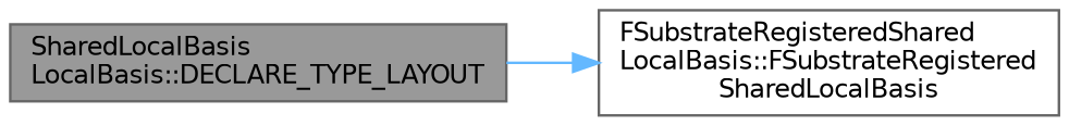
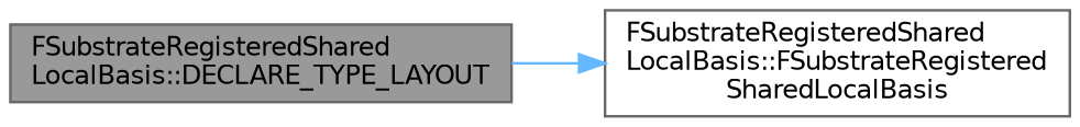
  digraph {
    rankdir=LR
    node [fontname=Helvetica fontsize=10 shape=box style=filled]
-   n1 [color=gray40 fillcolor=grey60 fontcolor=black height=0.2 label="SharedLocalBasis\lLocalBasis::DECLARE_TYPE_LAYOUT" width=0.4]
+   n1 [color=gray40 fillcolor=grey60 fontcolor=black height=0.2 label="FSubstrateRegisteredShared\lLocalBasis::DECLARE_TYPE_LAYOUT" width=0.4]
    n2 [color=grey40 fillcolor=white height=0.2 label="FSubstrateRegisteredShared\lLocalBasis::FSubstrateRegistered\lSharedLocalBasis" width=0.4]
    n1 -> n2 [color=steelblue1 fontname=Helvetica fontsize=10 labelfontname=Helvetica labelfontsize=10 style=solid]
  }
